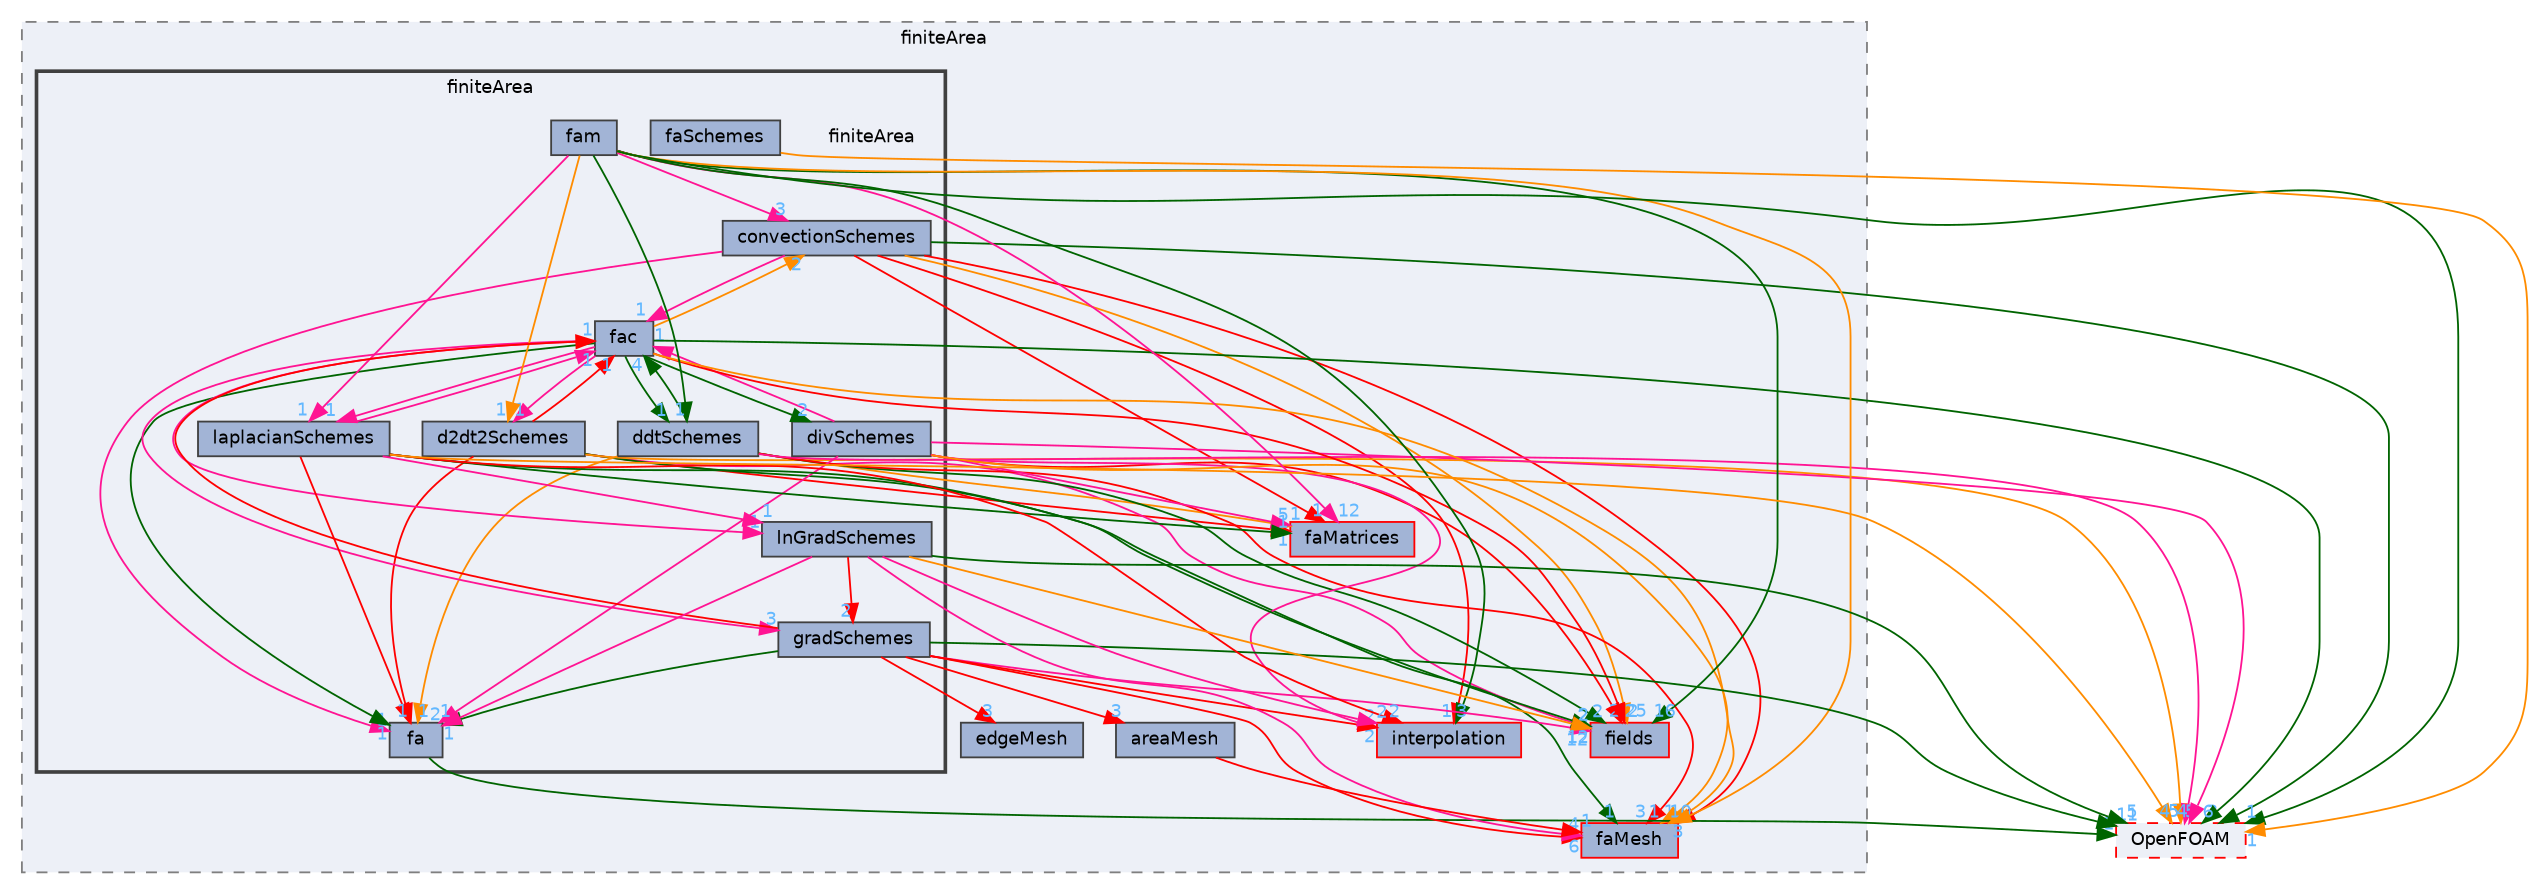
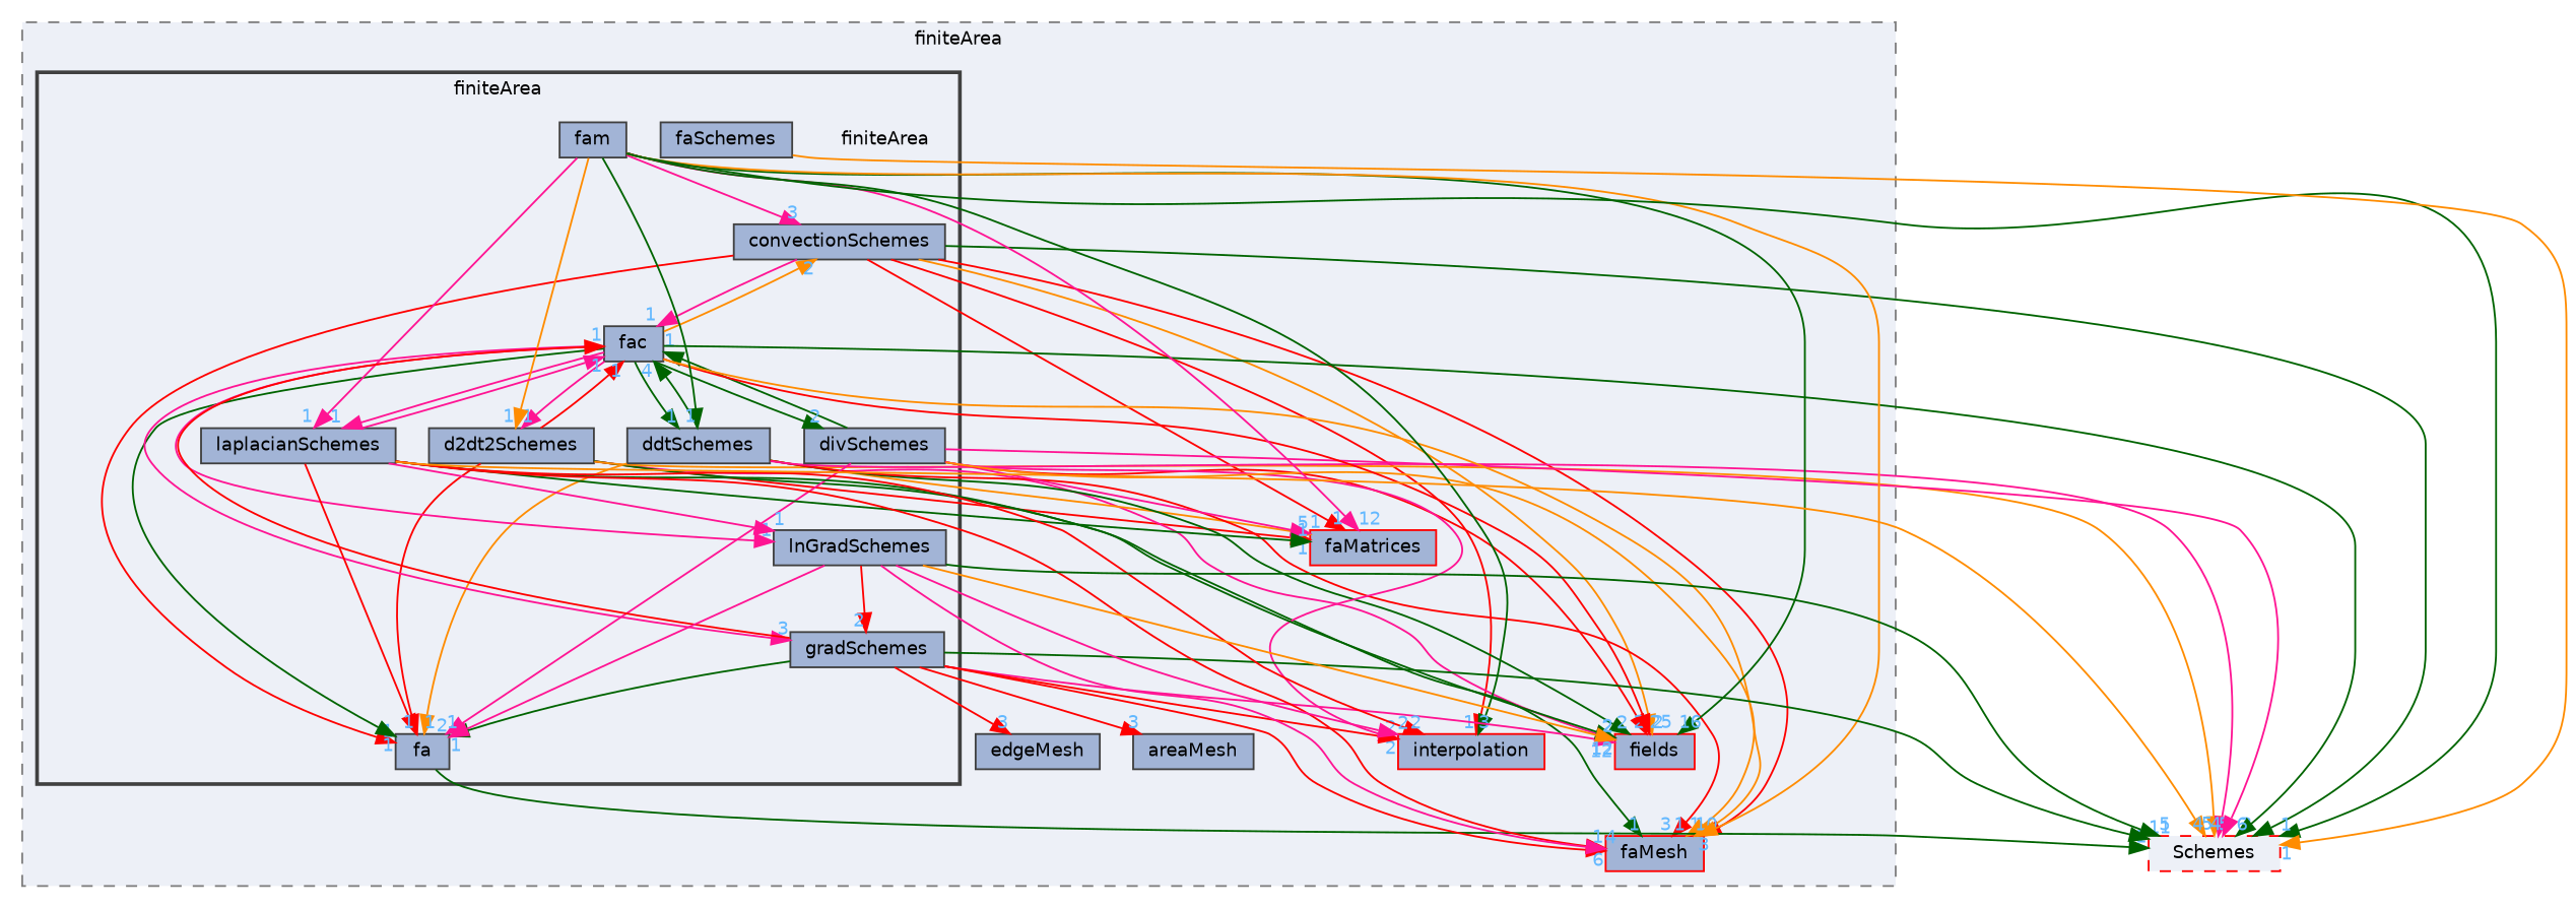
  digraph {
    compound=true
    node [fontname=Helvetica fontsize=10 shape=box color=grey25 fillcolor="#a2b4d6" style=filled]
    edge [color=deeppink fontcolor=steelblue1 fontname=Helvetica fontsize=10 headlabel=1 labeldistance=1.5 labelfontname=Helvetica labelfontsize=10]
    n1 [height=0.2 label=finiteArea shape=plaintext width=0.4 color="" fillcolor="" style=""]
    n2 [height=0.2 label=convectionSchemes width=0.4]
    n3 [height=0.2 label=d2dt2Schemes width=0.4]
    n4 [height=0.2 label=ddtSchemes width=0.4]
    n5 [height=0.2 label=divSchemes width=0.4]
    n6 [height=0.2 label=fa width=0.4]
    n7 [height=0.2 label=fac width=0.4]
    n8 [height=0.2 label=fam width=0.4]
    n9 [height=0.2 label=faSchemes width=0.4]
    n10 [height=0.2 label=gradSchemes width=0.4]
    n11 [height=0.2 label=laplacianSchemes width=0.4]
    n12 [height=0.2 label=lnGradSchemes width=0.4]
    n13 [color=red height=0.2 label=faMatrices width=0.4]
    n14 [height=0.2 label=edgeMesh width=0.4]
    n15 [color=red height=0.2 label=fields width=0.4]
    n16 [color=red height=0.2 label=interpolation width=0.4]
    n17 [height=0.2 label=areaMesh width=0.4]
    n18 [color=red height=0.2 label=faMesh width=0.4]
-   n19 [color=red fillcolor="#edf0f7" height=0.2 label=OpenFOAM style="filled,dashed" width=0.4]
+   n19 [color=red fillcolor="#edf0f7" height=0.2 label=Schemes style="filled,dashed" width=0.4]
    subgraph cluster_1 {
      bgcolor="#edf0f7"
      fontname=Helvetica
      fontsize=10
      label=finiteArea
      pencolor=grey50
      style="filled,dashed"
      n13
      n14
      n15
      n16
      n17
      n18
      subgraph cluster_2 {
        bgcolor="#edf0f7"
        fontname=Helvetica
        fontsize=10
        label=finiteArea
        pencolor=grey25
        style="filled,bold"
        n1
        n2
        n3
        n4
        n5
        n6
        n7
        n8
        n9
        n10
        n11
        n12
      }
    }
-   n2 -> n6
+   n2 -> n6 [color=red]
    n2 -> n7
    n2 -> n13 [color=red]
    n2 -> n15 [color=darkorange headlabel=2]
    n2 -> n16 [color=red]
    n2 -> n18 [color=red]
    n2 -> n19 [color=darkgreen headlabel=3]
    n3 -> n6 [color=red]
    n3 -> n7 [color=red]
    n3 -> n13 [color=red]
    n3 -> n15 [headlabel=2]
    n3 -> n18 [color=darkgreen]
    n3 -> n19 [color=darkorange headlabel=5]
    n4 -> n6 [color=darkorange]
    n4 -> n7 [color=darkgreen headlabel=4]
    n4 -> n13 [color=darkorange headlabel=5]
    n4 -> n15 [color=darkgreen headlabel=2]
    n4 -> n18 [color=red headlabel=3]
    n4 -> n19 [headlabel=5]
    n5 -> n6
-   n5 -> n7
+   n5 -> n7 [color=darkgreen]
    n5 -> n13
    n5 -> n15 [color=red headlabel=2]
    n5 -> n16 [headlabel=2]
    n5 -> n18 [color=darkorange]
    n5 -> n19 [headlabel=4]
    n6 -> n19 [color=darkgreen]
    n7 -> n2 [color=darkorange headlabel=2]
    n7 -> n3
    n7 -> n4 [color=darkgreen]
    n7 -> n5 [color=darkgreen headlabel=2]
    n7 -> n6 [color=darkgreen]
    n7 -> n10 [headlabel=3]
    n7 -> n11
    n7 -> n12
    n7 -> n15 [color=red headlabel=25]
    n7 -> n18 [color=darkorange headlabel=10]
    n7 -> n19 [color=darkgreen headlabel=6]
    n8 -> n2 [headlabel=3]
    n8 -> n3 [color=darkorange]
    n8 -> n4 [color=darkgreen]
    n8 -> n11
    n8 -> n13 [headlabel=12]
    n8 -> n15 [color=darkgreen headlabel=16]
    n8 -> n16 [color=darkgreen headlabel=3]
    n8 -> n18 [color=darkorange headlabel=3]
    n8 -> n19 [color=darkgreen]
    n9 -> n19 [color=darkorange]
    n10 -> n6 [color=darkgreen]
    n10 -> n7 [color=red]
    n10 -> n14 [color=red headlabel=3]
    n10 -> n15 [headlabel=12]
    n10 -> n16 [color=red headlabel=2]
    n10 -> n17 [color=red headlabel=3]
    n10 -> n18 [color=red headlabel=6]
    n10 -> n19 [color=darkgreen headlabel=11]
    n11 -> n6 [color=red]
    n11 -> n7
    n11 -> n12
    n11 -> n13 [color=darkgreen]
    n11 -> n15 [color=darkgreen headlabel=2]
    n11 -> n16 [color=red headlabel=2]
-   n17 -> n18 [color=red]
+   n11 -> n18 [color=red]
    n11 -> n19 [color=darkorange headlabel=4]
    n12 -> n6 [headlabel=2]
    n12 -> n10 [color=red headlabel=2]
    n12 -> n15 [color=darkorange headlabel=12]
    n12 -> n16 [headlabel=2]
    n12 -> n18 [headlabel=4]
    n12 -> n19 [color=darkgreen headlabel=5]
  }
